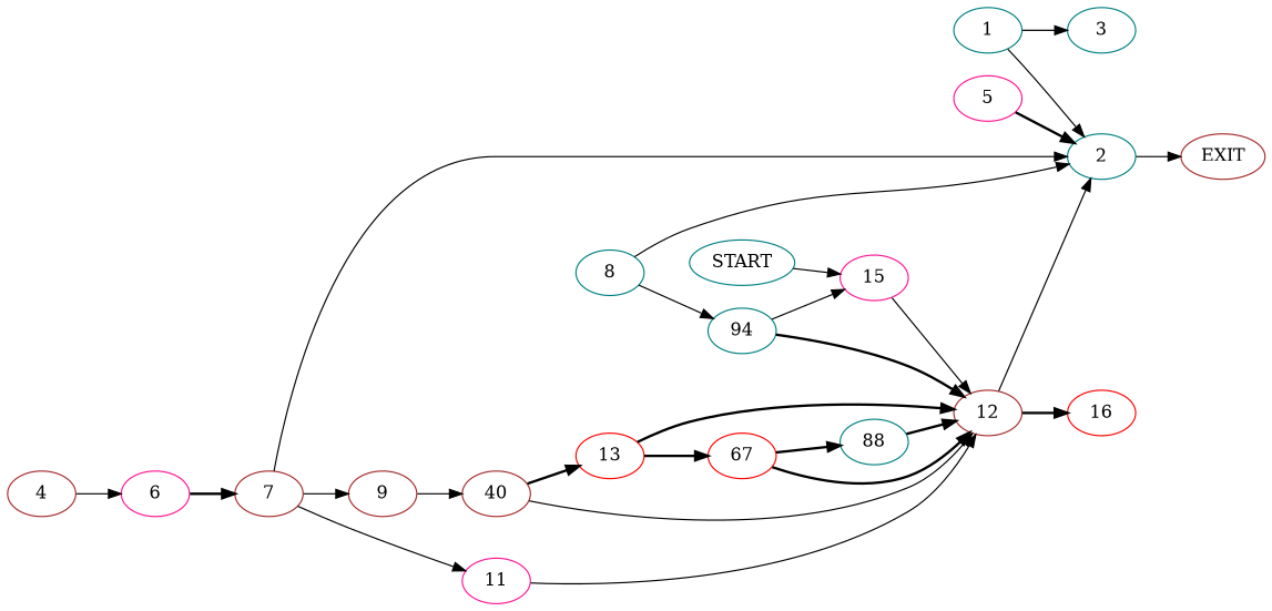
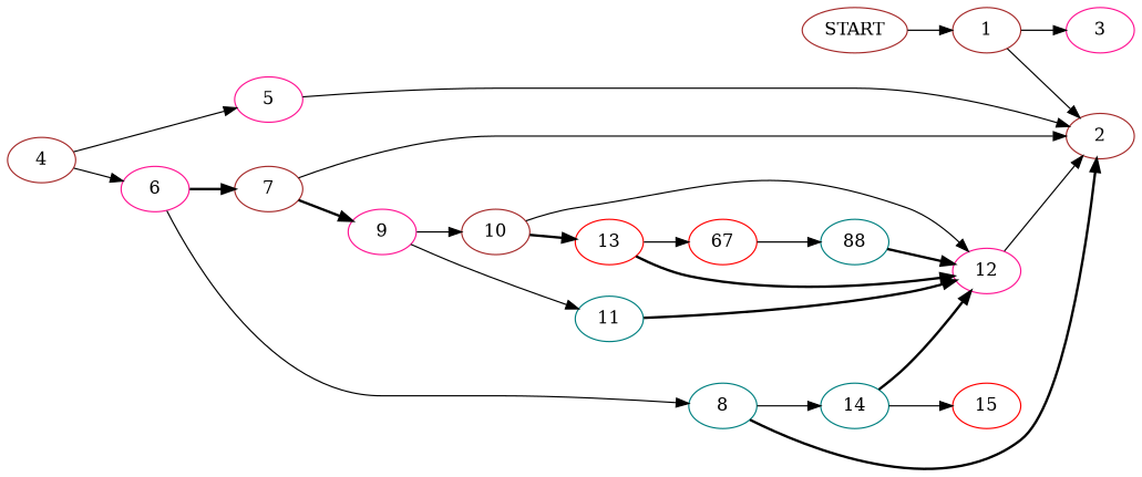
  digraph {
    fontname="DejaVu Serif"
    rankdir=LR
    node [color=brown fontname="DejaVu Serif"]
    edge [fontname="DejaVu Serif" style=solid]
-   n1 [color=teal label=START]
-   1 [color=teal]
-   2 [color=teal]
-   3 [color=teal]
-   n5 [label=EXIT]
+   n1 [label=START]
+   1
+   2
+   3 [color=deeppink]
    5 [color=deeppink]
    4
    6 [color=deeppink]
    7
    8 [color=teal]
-   9
-   14 [color=teal label=94]
-   10 [label=40]
-   11 [color=deeppink]
-   12
+   9 [color=deeppink]
+   14 [color=teal]
+   10
+   11 [color=teal]
+   12 [color=deeppink]
    13 [color=red]
-   16 [color=red]
    n18 [color=red label=67]
-   15 [color=deeppink]
+   15 [color=red]
    n20 [color=teal label=88]
-   n1 -> 15
+   n1 -> 1
    1 -> 2
    1 -> 3
-   2 -> n5
-   5 -> 2 [style=bold]
+   5 -> 2
+   4 -> 5
    4 -> 6
    6 -> 7 [style=bold]
+   6 -> 8
    7 -> 2
-   7 -> 9
-   8 -> 2
+   7 -> 9 [style=bold]
+   8 -> 2 [style=bold]
    8 -> 14
    9 -> 10
-   7 -> 11
+   9 -> 11
    14 -> 12 [style=bold]
    14 -> 15
    10 -> 12
    10 -> 13 [style=bold]
-   11 -> 12
+   11 -> 12 [style=bold]
    12 -> 2
-   12 -> 16 [style=bold]
    13 -> 12 [style=bold]
-   13 -> n18 [style=bold]
-   n18 -> 12 [style=bold]
-   n18 -> n20 [style=bold]
-   15 -> 12
+   13 -> n18
+   n18 -> n20
    n20 -> 12 [style=bold]
  }
